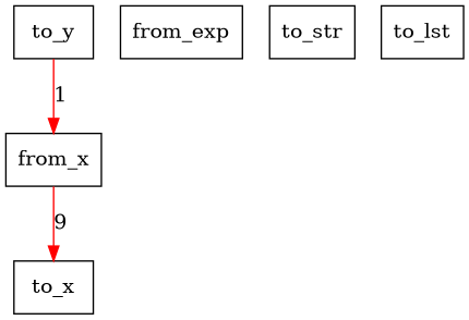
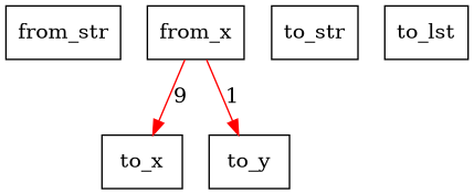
  digraph {
    rankdir=TB
    node [fillcolor=white shape=box style=filled]
    edge [color=red]
+   n1 [label=<from_str>]
    n2 [label=<from_x>]
    n3 [label=<to_x>]
    n4 [label=<to_y>]
-   n5 [label=<from_exp>]
    n6 [label=<to_str>]
    n7 [label=<to_lst>]
    n2 -> n3 [label=9]
-   n4 -> n2 [label=1]
+   n2 -> n4 [label=1]
  }
